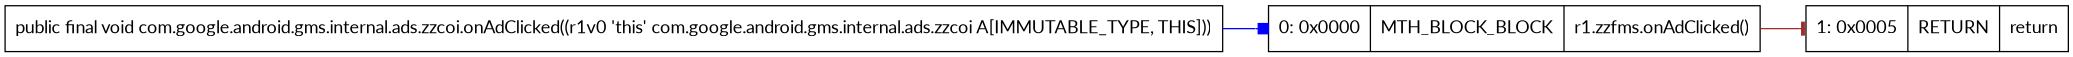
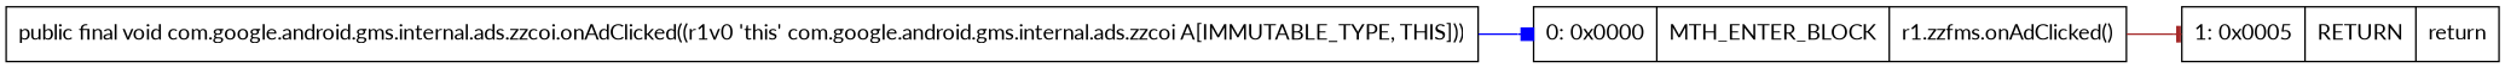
  digraph {
    rankdir=LR
    fontname=Lato
    node [shape=record fontname=Lato]
    edge [fontname=Lato]
-   n1 [label="{0\:\ 0x0000|MTH_BLOCK_BLOCK\l|r1.zzfms.onAdClicked()\l}"]
+   n1 [label="{0\:\ 0x0000|MTH_ENTER_BLOCK\l|r1.zzfms.onAdClicked()\l}"]
    n2 [label="{1\:\ 0x0005|RETURN\l|return\l}"]
    n3 [label="{public final void com.google.android.gms.internal.ads.zzcoi.onAdClicked((r1v0 'this' com.google.android.gms.internal.ads.zzcoi A[IMMUTABLE_TYPE, THIS])) }"]
    n1 -> n2 [color=brown arrowhead=tee]
    n3 -> n1 [color=blue arrowhead=box]
  }
